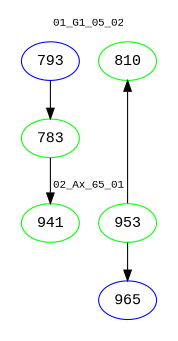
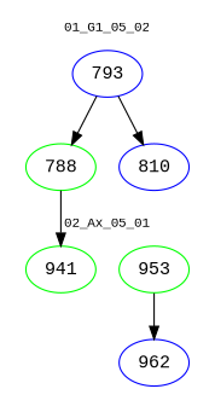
  digraph {
    fontname="Liberation Mono"
    node [color=green fontname="Liberation Mono"]
    edge [color=black fontname="Liberation Mono"]
    n1 [label=953]
    n2 [label=941]
-   n3 [color=blue label=965]
+   n3 [color=blue label=962]
    n4 [color=blue label=793]
-   n5 [label=783]
-   n6 [label=810]
+   n5 [label=788]
+   n6 [color=blue label=810]
    subgraph cluster_1 {
      color=white
      fontsize=10
-     label="02_Ax_65_01"
+     label="02_Ax_05_01"
      n1
      n2
      n3
    }
    subgraph cluster_2 {
      color=white
      fontsize=10
      label="01_G1_05_02"
      n4
      n5
      n6
    }
    n1 -> n3
    n4 -> n5
-   n1 -> n6
+   n4 -> n6
    n5 -> n2
  }
